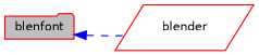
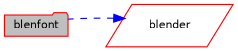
  digraph {
    rankdir=LR
    node [color=red fontname=Helvetica fontsize=10 style=filled]
    n1 [fillcolor=grey75 fontcolor=black height=0.2 label=blenfont shape=folder width=0.4]
    n2 [fillcolor=white height=0.2 label=blender shape=parallelogram width=0.4]
-   n1 -> n2 [color=blue dir=back fontname=Helvetica fontsize=10 labelfontname=Helvetica labelfontsize=10 shape=plaintext style=dashed]
+   n2 -> n1 [color=blue dir=back fontname=Helvetica fontsize=10 labelfontname=Helvetica labelfontsize=10 shape=plaintext style=dashed]
  }
